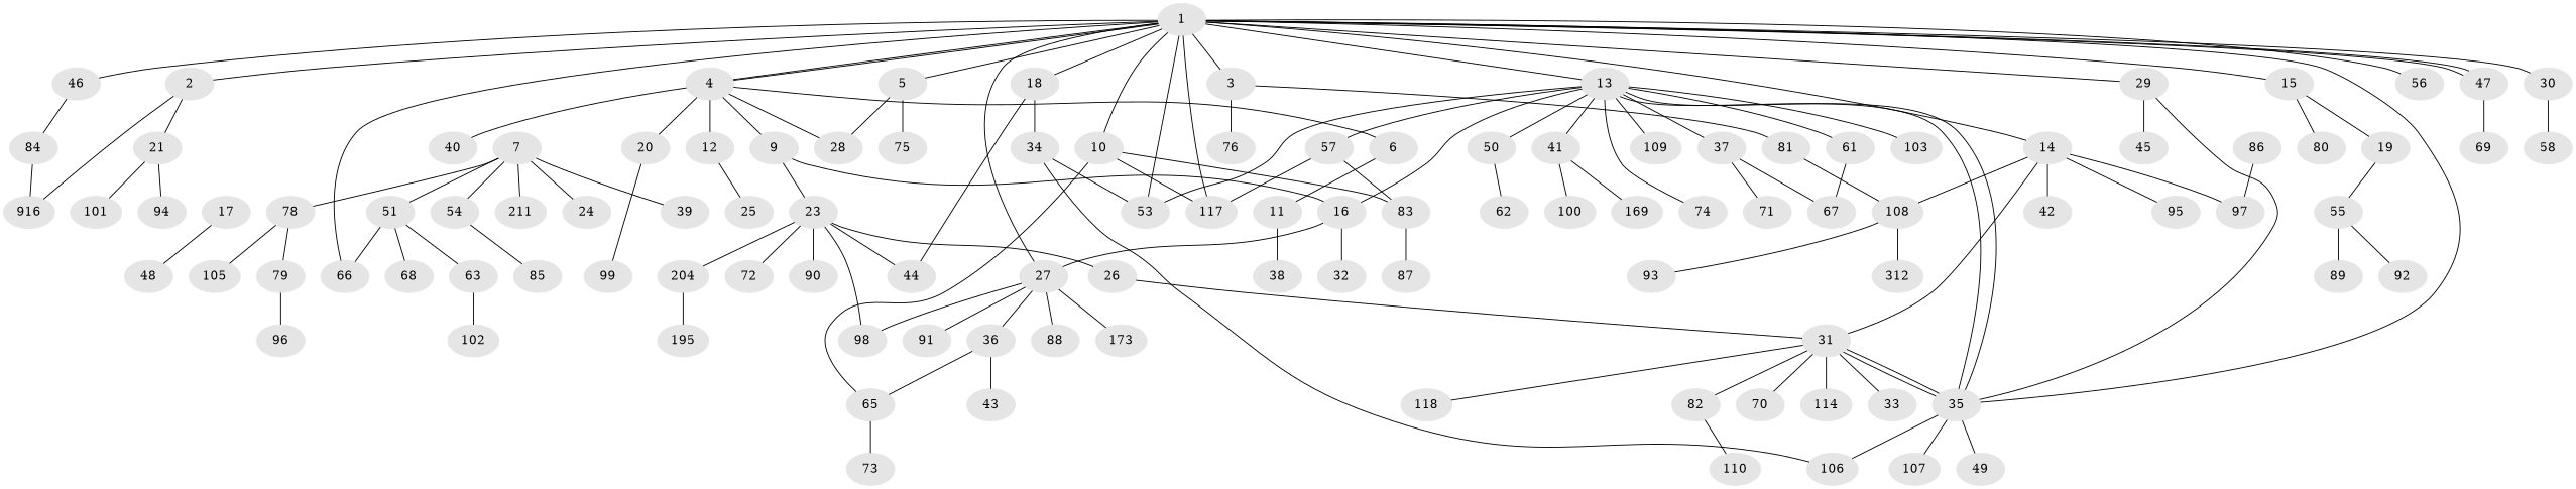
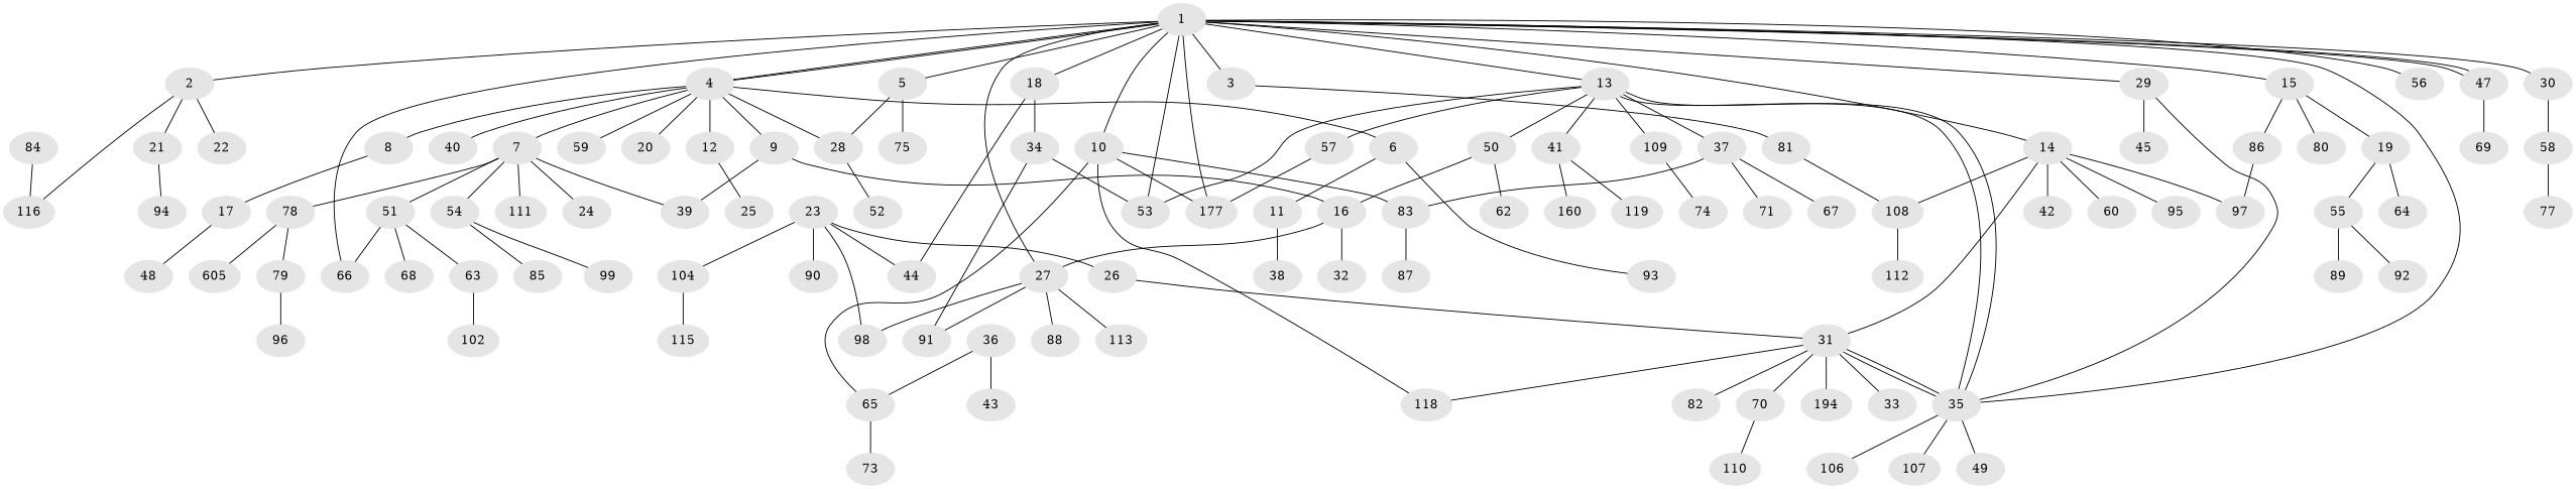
  graph {
    fontname="DejaVu Serif"
    node [color=gray90 fontname="DejaVu Serif" style=filled]
    edge [fontname="DejaVu Serif"]
    1
    2
    3
    4
    5
    10
    13
    14
    15
    18
    27
    29
    30
    35
-   46
    47
    53
    56
    66
-   117
+   117 [label=177]
    21
-   116 [label=916]
-   76
+   22
+   116
    81
    6
    7
+   8
    9
    12
    20
    28
    40
+   59
    75
    65
    83
    118
    16
    37
    41
    50
    57
-   61
    74
-   103
    109
    31
    42
+   60
    95
    97
    108
    19
    80
    86
    34
    44
    98
    36
    88
    91
-   113 [label=173]
+   113
    45
    58
    106
    49
    107
    84
    69
    94
-   101
    11
    93
    24
    39
    51
    54
    78
-   111 [label=211]
+   111
    17
    23
    25
+   52
    38
    63
    68
    85
    99
    79
-   105
+   105 [label=605]
    48
    32
    26
-   72
    90
-   104 [label=204]
+   104
    73
    87
    67
    71
-   100
-   119 [label=169]
+   100 [label=160]
+   119
    62
    33
    70
    82
-   114
-   112 [label=312]
+   114 [label=194]
+   112
    55
+   64
    89
    92
-   115 [label=195]
+   115
    43
+   77
    110
    102
    96
    1 -- 2
    1 -- 3
    1 -- 4
    1 -- 4
    1 -- 5
    1 -- 10
    1 -- 13
    1 -- 14
    1 -- 15
    1 -- 18
    1 -- 27
    1 -- 29
    1 -- 30
    1 -- 35
-   1 -- 46
    1 -- 47
    1 -- 47
    1 -- 53
    1 -- 56
    1 -- 66
    1 -- 117
    2 -- 21
+   2 -- 22
    2 -- 116
-   3 -- 76
    3 -- 81
    4 -- 6
+   4 -- 7
+   4 -- 8
    4 -- 9
    4 -- 12
    4 -- 20
    4 -- 28
    4 -- 40
+   4 -- 59
    5 -- 28
    5 -- 75
    10 -- 117
    10 -- 65
    10 -- 83
+   10 -- 118
    13 -- 35
    13 -- 35
    13 -- 53
-   13 -- 16
+   50 -- 16
    13 -- 37
    13 -- 41
    13 -- 50
    13 -- 57
-   13 -- 61
-   13 -- 74
-   13 -- 103
+   109 -- 74
    13 -- 109
    14 -- 31
    14 -- 42
+   14 -- 60
    14 -- 95
    14 -- 97
    14 -- 108
    15 -- 19
    15 -- 80
+   15 -- 86
    18 -- 34
    18 -- 44
    27 -- 98
-   27 -- 36
    27 -- 88
    27 -- 91
    27 -- 113
    29 -- 35
    29 -- 45
    30 -- 58
    35 -- 106
    35 -- 49
    35 -- 107
-   46 -- 84
    47 -- 69
    21 -- 94
-   21 -- 101
    81 -- 108
    6 -- 11
-   108 -- 93
+   6 -- 93
    7 -- 24
    7 -- 39
    7 -- 51
    7 -- 54
    7 -- 78
    7 -- 111
+   8 -- 17
    9 -- 16
-   9 -- 23
+   9 -- 39
    12 -- 25
+   28 -- 52
    65 -- 73
    83 -- 87
    16 -- 27
    16 -- 32
-   57 -- 83
+   37 -- 83
    37 -- 67
    37 -- 71
    41 -- 100
    41 -- 119
    50 -- 62
    57 -- 117
-   61 -- 67
    31 -- 35
    31 -- 35
    31 -- 118
    31 -- 33
    31 -- 70
    31 -- 82
    31 -- 114
    108 -- 112
    19 -- 55
+   19 -- 64
    86 -- 97
    34 -- 53
-   34 -- 106
+   34 -- 91
    36 -- 65
    36 -- 43
+   58 -- 77
    84 -- 116
    11 -- 38
    51 -- 66
    51 -- 63
    51 -- 68
    54 -- 85
-   20 -- 99
+   54 -- 99
    78 -- 79
    78 -- 105
    17 -- 48
    23 -- 44
    23 -- 98
    23 -- 26
-   23 -- 72
    23 -- 90
    23 -- 104
    63 -- 102
    79 -- 96
    26 -- 31
    104 -- 115
-   82 -- 110
+   70 -- 110
    55 -- 89
    55 -- 92
  }
